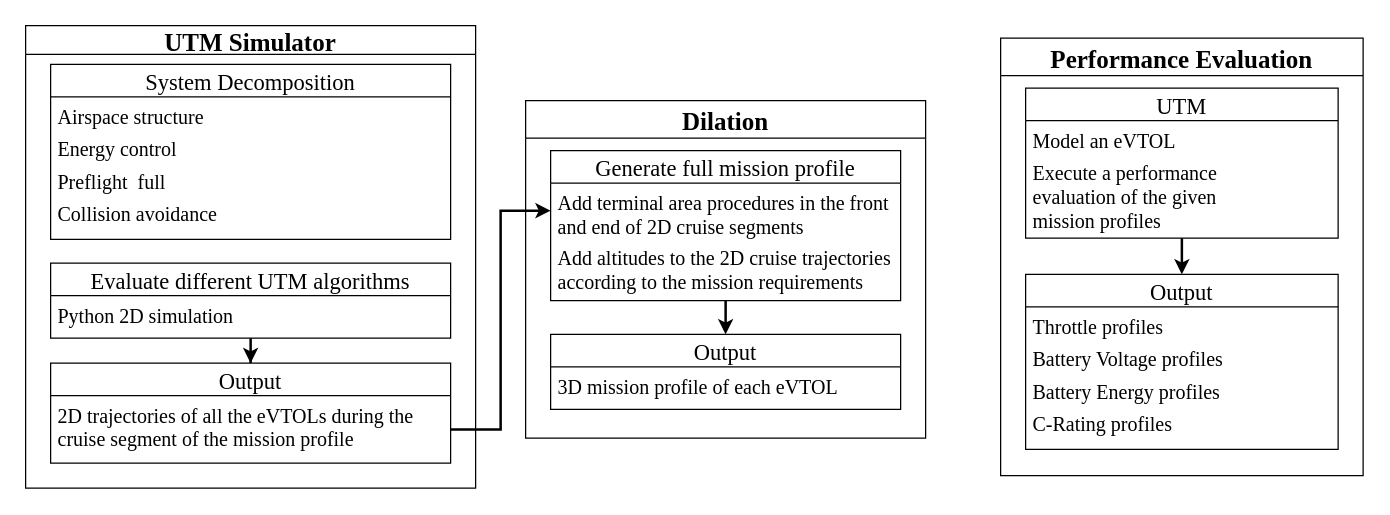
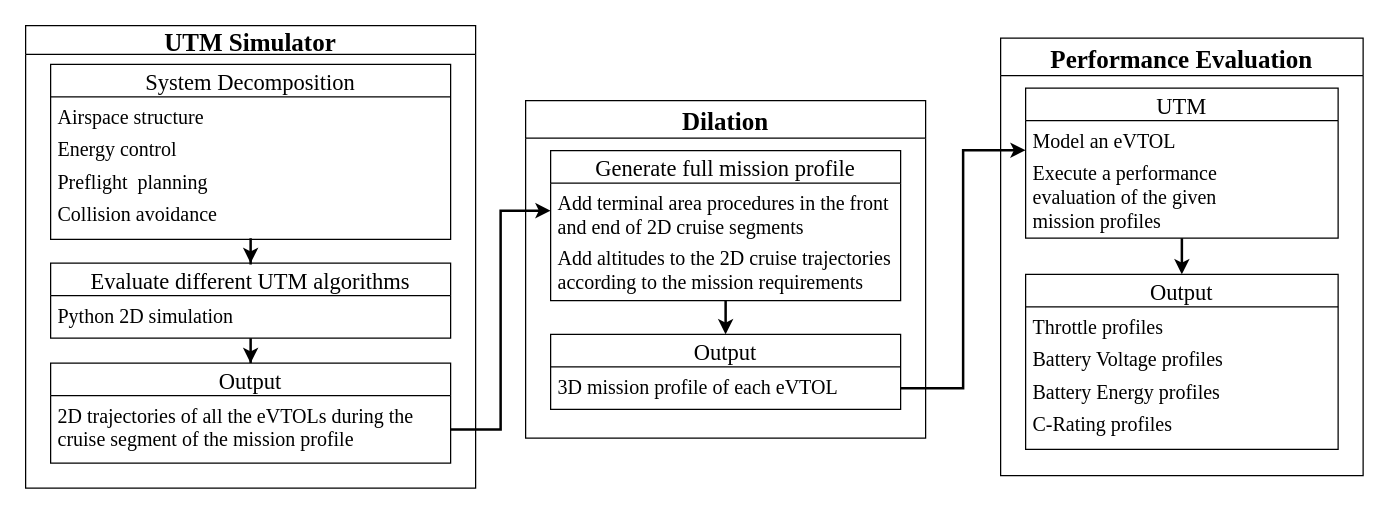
  <mxCell id="0" />
  <mxCell id="1" parent="0" />
  <mxCell id="2" value="UTM Simulator" style="swimlane;fontSize=20;fontFamily=Times New Roman;" parent="1" vertex="1"><mxGeometry x="20" y="20" width="360" height="370" as="geometry" /></mxCell>
  <mxCell id="3" style="edgeStyle=orthogonalEdgeStyle;rounded=0;orthogonalLoop=1;jettySize=auto;html=1;entryX=0.5;entryY=0;entryDx=0;entryDy=0;fontFamily=Times New Roman;fontSize=20;strokeWidth=2;" parent="2" source="4" target="12" edge="1"><mxGeometry relative="1" as="geometry" /></mxCell>
  <mxCell id="4" value="Evaluate different UTM algorithms" style="swimlane;fontStyle=0;childLayout=stackLayout;horizontal=1;startSize=26;horizontalStack=0;resizeParent=1;resizeParentMax=0;resizeLast=0;collapsible=1;marginBottom=0;fontFamily=Times New Roman;fontSize=18;" parent="2" vertex="1"><mxGeometry x="20" y="190" width="320" height="60" as="geometry" /></mxCell>
  <mxCell id="5" value="Python 2D simulation" style="text;strokeColor=none;fillColor=none;align=left;verticalAlign=top;spacingLeft=4;spacingRight=4;overflow=hidden;rotatable=0;points=[[0,0.5],[1,0.5]];portConstraint=eastwest;fontFamily=Times New Roman;fontSize=16;" parent="4" vertex="1"><mxGeometry y="26" width="320" height="34" as="geometry" /></mxCell>
+ <mxCell id="6" style="edgeStyle=orthogonalEdgeStyle;rounded=0;orthogonalLoop=1;jettySize=auto;html=1;entryX=0.5;entryY=0;entryDx=0;entryDy=0;fontFamily=Times New Roman;fontSize=20;strokeWidth=2;" parent="2" source="7" target="4" edge="1"><mxGeometry relative="1" as="geometry" /></mxCell>
  <mxCell id="7" value="System Decomposition" style="swimlane;fontStyle=0;childLayout=stackLayout;horizontal=1;startSize=26;horizontalStack=0;resizeParent=1;resizeParentMax=0;resizeLast=0;collapsible=1;marginBottom=0;fontSize=18;fontFamily=Times New Roman;" parent="2" vertex="1"><mxGeometry x="20" y="31" width="320" height="140" as="geometry" /></mxCell>
  <mxCell id="8" value="Airspace structure" style="text;strokeColor=none;fillColor=none;align=left;verticalAlign=top;spacingLeft=4;spacingRight=4;overflow=hidden;rotatable=0;points=[[0,0.5],[1,0.5]];portConstraint=eastwest;fontFamily=Times New Roman;fontSize=16;" parent="7" vertex="1"><mxGeometry y="26" width="320" height="26" as="geometry" /></mxCell>
  <mxCell id="9" value="Energy control" style="text;strokeColor=none;fillColor=none;align=left;verticalAlign=top;spacingLeft=4;spacingRight=4;overflow=hidden;rotatable=0;points=[[0,0.5],[1,0.5]];portConstraint=eastwest;fontFamily=Times New Roman;fontSize=16;" parent="7" vertex="1"><mxGeometry y="52" width="320" height="26" as="geometry" /></mxCell>
- <mxCell id="10" value="Preflight  full" style="text;strokeColor=none;fillColor=none;align=left;verticalAlign=top;spacingLeft=4;spacingRight=4;overflow=hidden;rotatable=0;points=[[0,0.5],[1,0.5]];portConstraint=eastwest;fontFamily=Times New Roman;fontSize=16;" parent="7" vertex="1"><mxGeometry y="78" width="320" height="26" as="geometry" /></mxCell>
+ <mxCell id="10" value="Preflight  planning" style="text;strokeColor=none;fillColor=none;align=left;verticalAlign=top;spacingLeft=4;spacingRight=4;overflow=hidden;rotatable=0;points=[[0,0.5],[1,0.5]];portConstraint=eastwest;fontFamily=Times New Roman;fontSize=16;" parent="7" vertex="1"><mxGeometry y="78" width="320" height="26" as="geometry" /></mxCell>
  <mxCell id="11" value="Collision avoidance" style="text;strokeColor=none;fillColor=none;align=left;verticalAlign=top;spacingLeft=4;spacingRight=4;overflow=hidden;rotatable=0;points=[[0,0.5],[1,0.5]];portConstraint=eastwest;fontFamily=Times New Roman;fontSize=16;" parent="7" vertex="1"><mxGeometry y="104" width="320" height="36" as="geometry" /></mxCell>
  <mxCell id="12" value="Output" style="swimlane;fontStyle=0;childLayout=stackLayout;horizontal=1;startSize=26;horizontalStack=0;resizeParent=1;resizeParentMax=0;resizeLast=0;collapsible=1;marginBottom=0;fontFamily=Times New Roman;fontSize=18;" parent="2" vertex="1"><mxGeometry x="20" y="270" width="320" height="80" as="geometry" /></mxCell>
  <mxCell id="13" value="2D trajectories of all the eVTOLs during the &#10;cruise segment of the mission profile" style="text;strokeColor=none;fillColor=none;align=left;verticalAlign=top;spacingLeft=4;spacingRight=4;overflow=hidden;rotatable=0;points=[[0,0.5],[1,0.5]];portConstraint=eastwest;fontFamily=Times New Roman;fontSize=16;" parent="12" vertex="1"><mxGeometry y="26" width="320" height="54" as="geometry" /></mxCell>
  <mxCell id="14" value="Dilation" style="swimlane;fontSize=20;fontFamily=Times New Roman;startSize=30;" parent="1" vertex="1"><mxGeometry x="420" y="80" width="320" height="270" as="geometry" /></mxCell>
  <mxCell id="15" style="edgeStyle=orthogonalEdgeStyle;rounded=0;orthogonalLoop=1;jettySize=auto;html=1;entryX=0.5;entryY=0;entryDx=0;entryDy=0;fontFamily=Times New Roman;fontSize=20;strokeWidth=2;" parent="14" source="16" target="19" edge="1"><mxGeometry relative="1" as="geometry" /></mxCell>
  <mxCell id="16" value="Generate full mission profile" style="swimlane;fontStyle=0;childLayout=stackLayout;horizontal=1;startSize=26;horizontalStack=0;resizeParent=1;resizeParentMax=0;resizeLast=0;collapsible=1;marginBottom=0;fontFamily=Times New Roman;fontSize=18;" parent="14" vertex="1"><mxGeometry x="20" y="40" width="280" height="120" as="geometry" /></mxCell>
  <mxCell id="17" value="Add terminal area procedures in the front &#10;and end of 2D cruise segments" style="text;strokeColor=none;fillColor=none;align=left;verticalAlign=top;spacingLeft=4;spacingRight=4;overflow=hidden;rotatable=0;points=[[0,0.5],[1,0.5]];portConstraint=eastwest;fontFamily=Times New Roman;fontSize=16;" parent="16" vertex="1"><mxGeometry y="26" width="280" height="44" as="geometry" /></mxCell>
  <mxCell id="18" value="Add altitudes to the 2D cruise trajectories&#10;according to the mission requirements" style="text;strokeColor=none;fillColor=none;align=left;verticalAlign=top;spacingLeft=4;spacingRight=4;overflow=hidden;rotatable=0;points=[[0,0.5],[1,0.5]];portConstraint=eastwest;fontFamily=Times New Roman;fontSize=16;" parent="16" vertex="1"><mxGeometry y="70" width="280" height="50" as="geometry" /></mxCell>
  <mxCell id="19" value="Output" style="swimlane;fontStyle=0;childLayout=stackLayout;horizontal=1;startSize=26;horizontalStack=0;resizeParent=1;resizeParentMax=0;resizeLast=0;collapsible=1;marginBottom=0;fontFamily=Times New Roman;fontSize=18;" parent="14" vertex="1"><mxGeometry x="20" y="187" width="280" height="60" as="geometry" /></mxCell>
  <mxCell id="20" value="3D mission profile of each eVTOL" style="text;strokeColor=none;fillColor=none;align=left;verticalAlign=top;spacingLeft=4;spacingRight=4;overflow=hidden;rotatable=0;points=[[0,0.5],[1,0.5]];portConstraint=eastwest;fontFamily=Times New Roman;fontSize=16;" parent="19" vertex="1"><mxGeometry y="26" width="280" height="34" as="geometry" /></mxCell>
  <mxCell id="21" style="edgeStyle=orthogonalEdgeStyle;rounded=0;orthogonalLoop=1;jettySize=auto;html=1;exitX=1;exitY=0.5;exitDx=0;exitDy=0;entryX=0;entryY=0.5;entryDx=0;entryDy=0;fontFamily=Times New Roman;fontSize=16;strokeWidth=2;" parent="1" source="13" target="17" edge="1"><mxGeometry relative="1" as="geometry" /></mxCell>
  <mxCell id="22" value="Performance Evaluation" style="swimlane;fontSize=20;fontFamily=Times New Roman;startSize=30;" parent="1" vertex="1"><mxGeometry x="800" y="30" width="290" height="350" as="geometry" /></mxCell>
  <mxCell id="23" style="edgeStyle=orthogonalEdgeStyle;rounded=0;orthogonalLoop=1;jettySize=auto;html=1;entryX=0.5;entryY=0;entryDx=0;entryDy=0;fontFamily=Times New Roman;fontSize=20;strokeWidth=2;" parent="22" source="24" target="27" edge="1"><mxGeometry relative="1" as="geometry" /></mxCell>
  <mxCell id="24" value="UTM" style="swimlane;fontStyle=0;childLayout=stackLayout;horizontal=1;startSize=26;horizontalStack=0;resizeParent=1;resizeParentMax=0;resizeLast=0;collapsible=1;marginBottom=0;fontFamily=Times New Roman;fontSize=18;" parent="22" vertex="1"><mxGeometry x="20" y="40" width="250" height="120" as="geometry" /></mxCell>
  <mxCell id="25" value="Model an eVTOL" style="text;strokeColor=none;fillColor=none;align=left;verticalAlign=top;spacingLeft=4;spacingRight=4;overflow=hidden;rotatable=0;points=[[0,0.5],[1,0.5]];portConstraint=eastwest;fontFamily=Times New Roman;fontSize=16;" parent="24" vertex="1"><mxGeometry y="26" width="250" height="26" as="geometry" /></mxCell>
  <mxCell id="26" value="Execute a performance &#10;evaluation of the given &#10;mission profiles" style="text;strokeColor=none;fillColor=none;align=left;verticalAlign=top;spacingLeft=4;spacingRight=4;overflow=hidden;rotatable=0;points=[[0,0.5],[1,0.5]];portConstraint=eastwest;fontFamily=Times New Roman;fontSize=16;" parent="24" vertex="1"><mxGeometry y="52" width="250" height="68" as="geometry" /></mxCell>
  <mxCell id="27" value="Output" style="swimlane;fontStyle=0;childLayout=stackLayout;horizontal=1;startSize=26;horizontalStack=0;resizeParent=1;resizeParentMax=0;resizeLast=0;collapsible=1;marginBottom=0;fontFamily=Times New Roman;fontSize=18;" parent="22" vertex="1"><mxGeometry x="20" y="189" width="250" height="140" as="geometry"><mxRectangle x="20" y="176" width="70" height="26" as="alternateBounds" /></mxGeometry></mxCell>
  <mxCell id="28" value="Throttle profiles" style="text;strokeColor=none;fillColor=none;align=left;verticalAlign=top;spacingLeft=4;spacingRight=4;overflow=hidden;rotatable=0;points=[[0,0.5],[1,0.5]];portConstraint=eastwest;fontFamily=Times New Roman;fontSize=16;" parent="27" vertex="1"><mxGeometry y="26" width="250" height="26" as="geometry" /></mxCell>
  <mxCell id="29" value="Battery Voltage profiles" style="text;strokeColor=none;fillColor=none;align=left;verticalAlign=top;spacingLeft=4;spacingRight=4;overflow=hidden;rotatable=0;points=[[0,0.5],[1,0.5]];portConstraint=eastwest;fontFamily=Times New Roman;fontSize=16;" parent="27" vertex="1"><mxGeometry y="52" width="250" height="26" as="geometry" /></mxCell>
  <mxCell id="30" value="Battery Energy profiles" style="text;strokeColor=none;fillColor=none;align=left;verticalAlign=top;spacingLeft=4;spacingRight=4;overflow=hidden;rotatable=0;points=[[0,0.5],[1,0.5]];portConstraint=eastwest;fontFamily=Times New Roman;fontSize=16;" parent="27" vertex="1"><mxGeometry y="78" width="250" height="26" as="geometry" /></mxCell>
  <mxCell id="31" value="C-Rating profiles" style="text;strokeColor=none;fillColor=none;align=left;verticalAlign=top;spacingLeft=4;spacingRight=4;overflow=hidden;rotatable=0;points=[[0,0.5],[1,0.5]];portConstraint=eastwest;fontFamily=Times New Roman;fontSize=16;" parent="27" vertex="1"><mxGeometry y="104" width="250" height="36" as="geometry" /></mxCell>
+ <mxCell id="32" style="edgeStyle=orthogonalEdgeStyle;rounded=0;orthogonalLoop=1;jettySize=auto;html=1;exitX=1;exitY=0.5;exitDx=0;exitDy=0;entryX=0;entryY=-0.034;entryDx=0;entryDy=0;entryPerimeter=0;fontFamily=Times New Roman;fontSize=16;strokeWidth=2;" parent="1" source="20" target="26" edge="1"><mxGeometry relative="1" as="geometry" /></mxCell>
